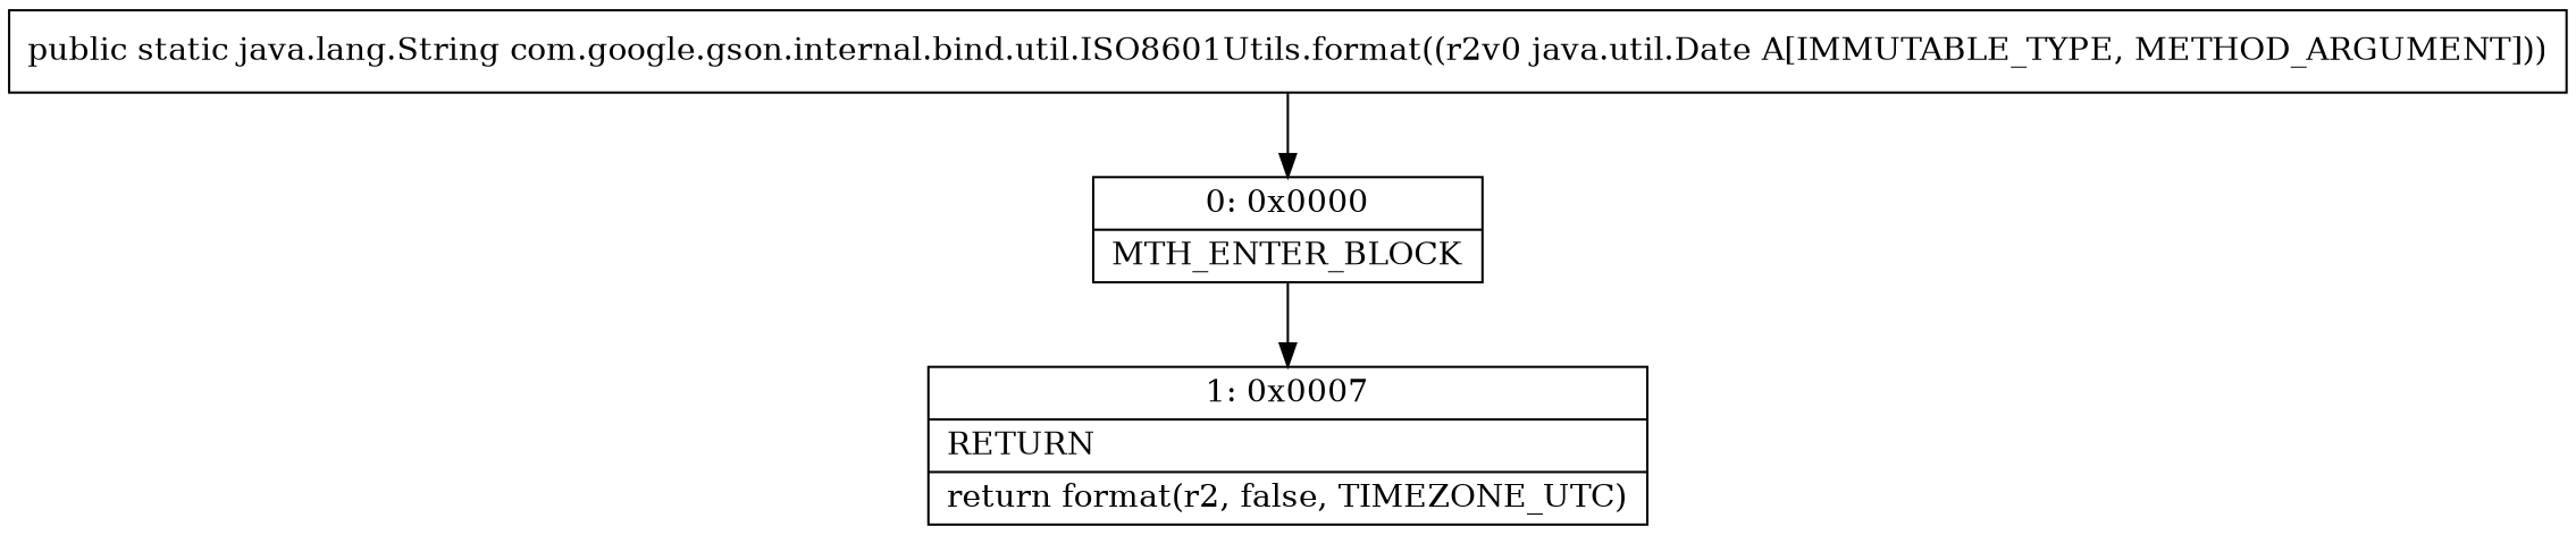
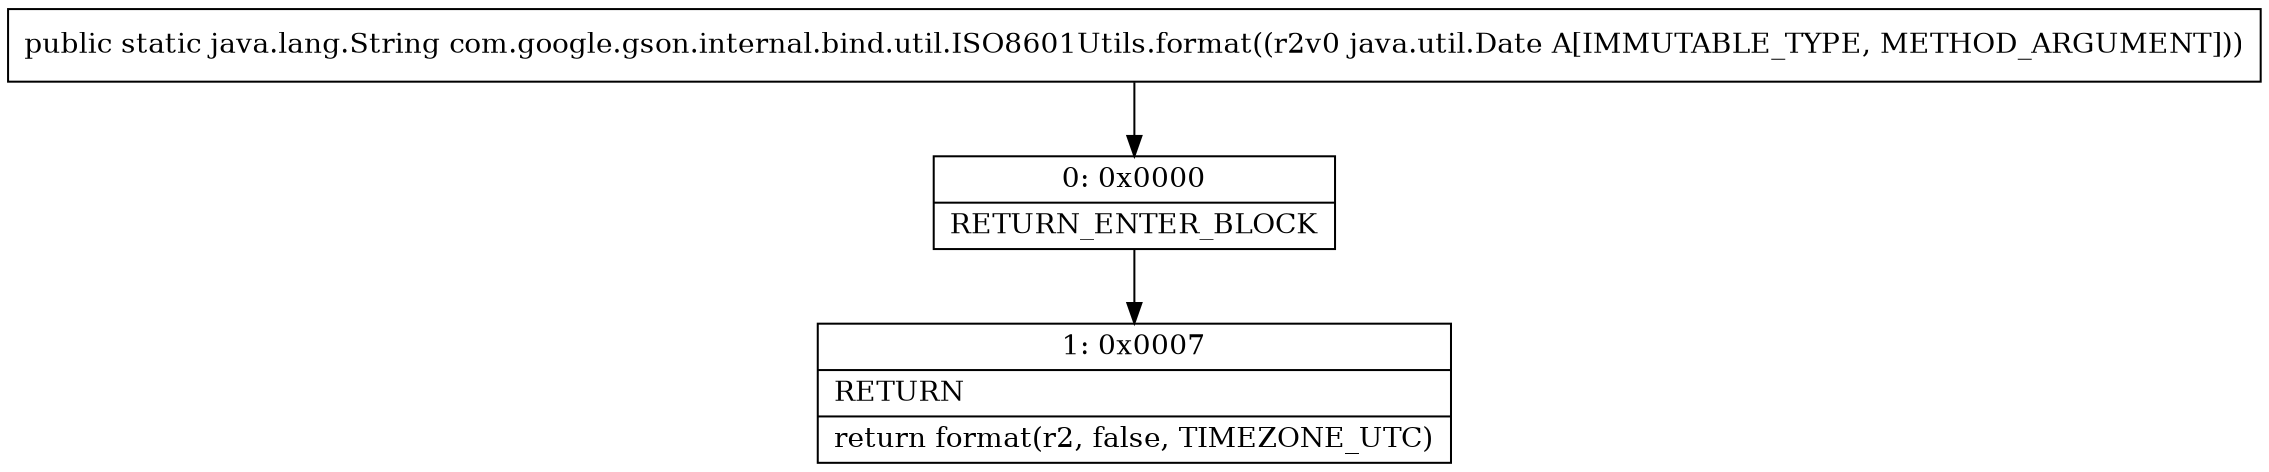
  digraph {
    node [shape=record]
-   n1 [label="{0\:\ 0x0000|MTH_ENTER_BLOCK\l}"]
+   n1 [label="{0\:\ 0x0000|RETURN_ENTER_BLOCK\l}"]
    n2 [label="{1\:\ 0x0007|RETURN\l|return format(r2, false, TIMEZONE_UTC)\l}"]
    n3 [label="{public static java.lang.String com.google.gson.internal.bind.util.ISO8601Utils.format((r2v0 java.util.Date A[IMMUTABLE_TYPE, METHOD_ARGUMENT])) }"]
    n1 -> n2
    n3 -> n1
  }
